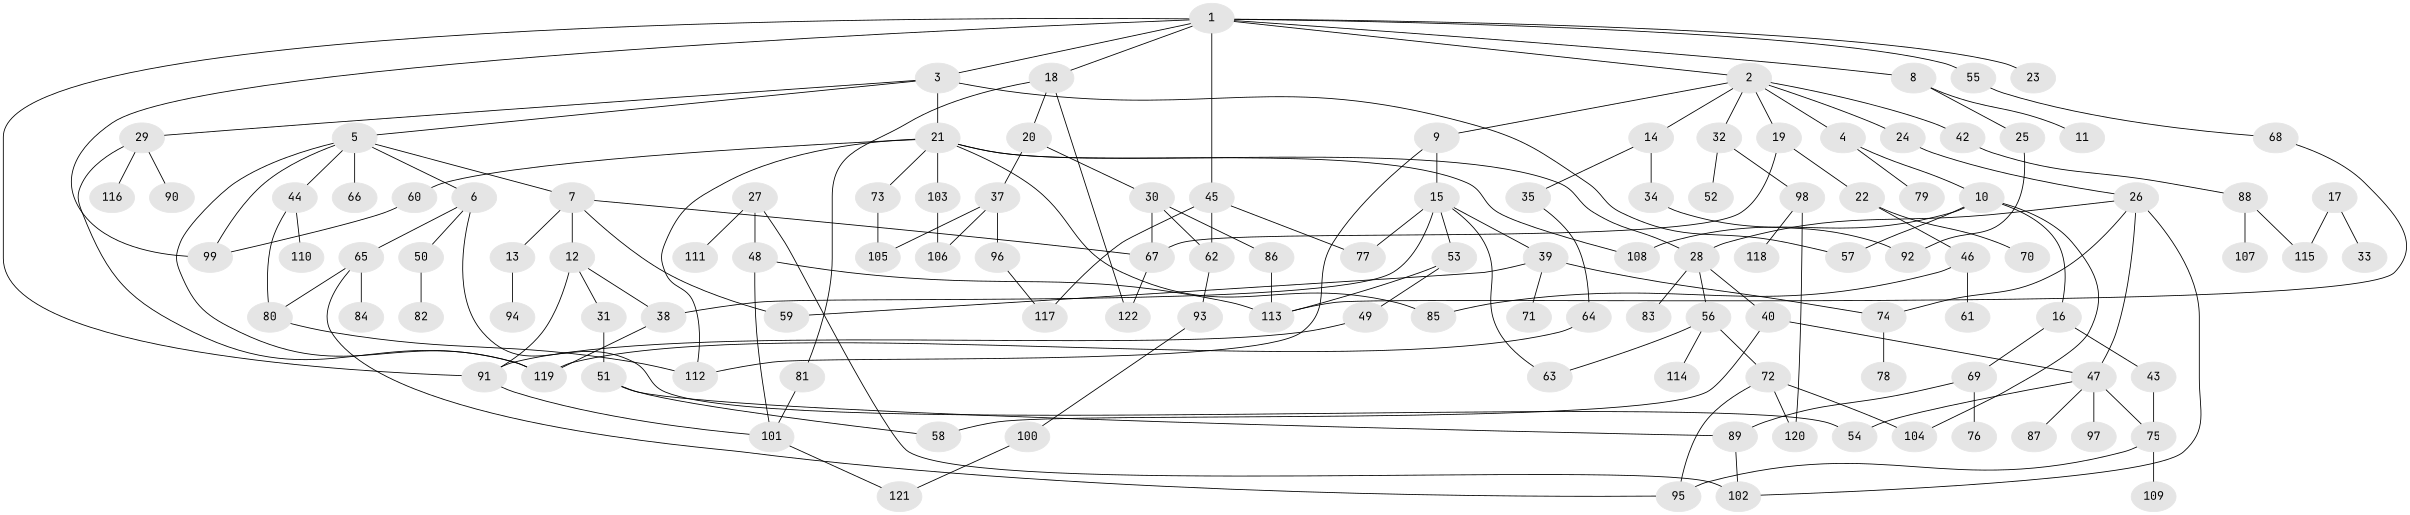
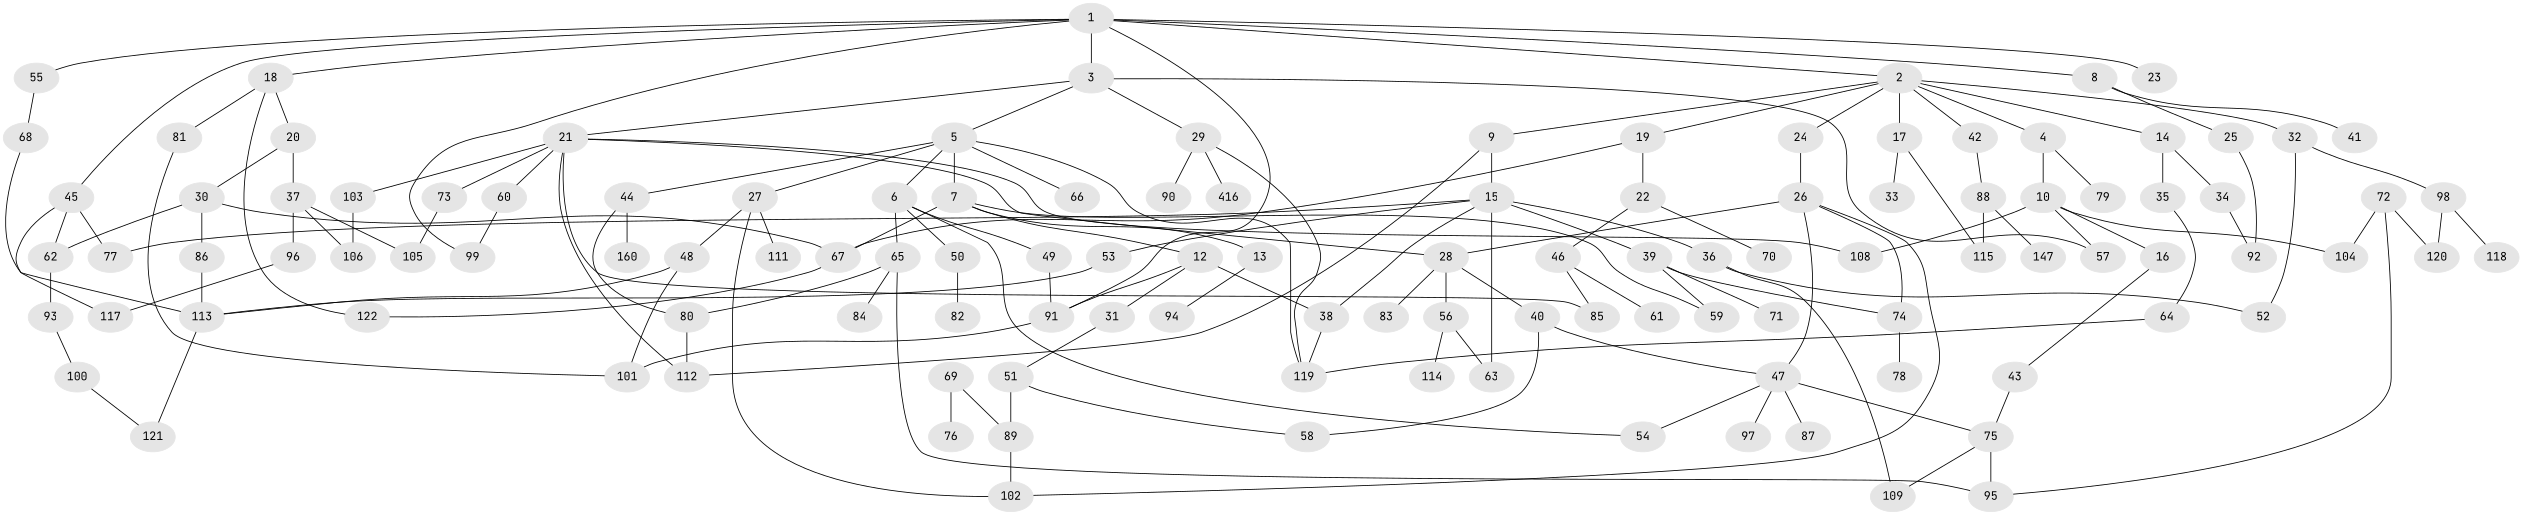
  graph {
    fontname="JetBrains Mono"
    node [color=gray90 fontname="JetBrains Mono" style=filled]
    edge [fontname="JetBrains Mono"]
    1
    2
    3
    8
    18
    23
    45
    55
    91
    99
    4
    9
    14
    17
    19
    24
    32
    42
    5
    21
    29
    57
-   11
+   11 [label=41]
    25
    20
    81
    122
    77
    62
    117
    68
    101
    10
    79
    15
    112
    34
    35
    33
    115
    67
    22
    26
    52
    98
    88
    6
    7
    27
    44
    66
    119
    108
    28
    60
    73
    85
    103
    90
-   116
+   116 [label=416]
    16
    104
    49
    50
    54
    65
    12
    13
    59
    102
    48
    111
    80
-   110
+   110 [label=160]
    82
    84
    95
    31
    38
    94
    92
+   36
    39
    53
    63
    43
    69
    51
    64
    109
    74
    71
    113
    75
    89
    76
    30
    37
    46
    70
    86
    96
    105
    106
    40
    56
    83
    61
    47
    87
    97
    78
    58
    72
    114
    93
    120
    118
-   107
+   107 [label=147]
    121
    100
    1 -- 2
    1 -- 3
    1 -- 8
    1 -- 18
    1 -- 23
    1 -- 45
    1 -- 55
    1 -- 91
    1 -- 99
    2 -- 4
    2 -- 9
    2 -- 14
+   2 -- 17
    2 -- 19
    2 -- 24
    2 -- 32
    2 -- 42
    3 -- 5
    3 -- 21
    3 -- 29
    3 -- 57
    8 -- 11
    8 -- 25
    18 -- 20
    18 -- 81
    18 -- 122
    45 -- 77
    45 -- 62
    45 -- 117
    55 -- 68
    91 -- 101
    4 -- 10
    4 -- 79
    9 -- 15
    9 -- 112
    14 -- 34
    14 -- 35
    17 -- 33
    17 -- 115
    19 -- 67
    19 -- 22
    24 -- 26
    32 -- 52
    32 -- 98
    42 -- 88
    5 -- 6
    5 -- 7
-   5 -- 99
+   5 -- 27
    5 -- 44
    5 -- 66
    5 -- 119
    21 -- 112
    21 -- 108
    21 -- 28
    21 -- 60
    21 -- 73
    21 -- 85
    21 -- 103
    29 -- 119
    29 -- 90
    29 -- 116
    25 -- 92
    20 -- 30
    20 -- 37
    81 -- 101
    62 -- 93
    68 -- 113
    10 -- 57
    10 -- 108
    10 -- 16
    10 -- 104
    15 -- 77
    15 -- 38
+   15 -- 36
    15 -- 39
    15 -- 53
    15 -- 63
    34 -- 92
    35 -- 64
    67 -- 122
    22 -- 46
    22 -- 70
    26 -- 28
    26 -- 102
    26 -- 74
    26 -- 47
    98 -- 120
    98 -- 118
    88 -- 115
    88 -- 107
-   53 -- 49
+   6 -- 49
    6 -- 50
    6 -- 54
    6 -- 65
    7 -- 67
    7 -- 12
    7 -- 13
    7 -- 59
    27 -- 102
    27 -- 48
    27 -- 111
    44 -- 80
    44 -- 110
    28 -- 40
    28 -- 56
    28 -- 83
    60 -- 99
    73 -- 105
    103 -- 106
    16 -- 43
-   16 -- 69
    49 -- 91
    50 -- 82
    65 -- 80
    65 -- 84
    65 -- 95
    12 -- 91
    12 -- 31
    12 -- 38
    13 -- 94
    48 -- 101
    48 -- 113
    80 -- 112
    31 -- 51
    38 -- 119
+   36 -- 52
+   36 -- 109
    39 -- 59
    39 -- 74
    39 -- 71
    53 -- 113
    43 -- 75
    69 -- 89
    69 -- 76
    51 -- 89
    51 -- 58
    64 -- 119
    74 -- 78
-   101 -- 121
+   113 -- 121
    75 -- 95
    75 -- 109
    89 -- 102
    30 -- 62
    30 -- 67
    30 -- 86
    37 -- 96
    37 -- 105
    37 -- 106
    46 -- 85
    46 -- 61
    86 -- 113
    96 -- 117
    40 -- 47
    40 -- 58
    56 -- 63
-   56 -- 72
    56 -- 114
    47 -- 54
    47 -- 75
    47 -- 87
    47 -- 97
    72 -- 104
    72 -- 95
    72 -- 120
    93 -- 100
    100 -- 121
  }
